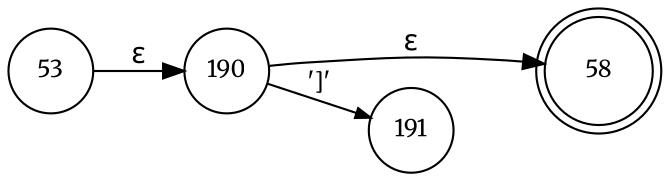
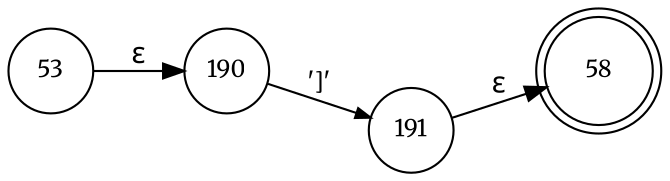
  digraph {
    fontname=Merriweather
    rankdir=LR
    node [fixedsize=true fontname=Merriweather fontsize=11 shape=circle peripheries=1]
    edge [fontname=Merriweather]
    n1 [label=58 shape=doublecircle width=.6 peripheries=""]
    n2 [label=53 width=.55]
    n3 [label=190 width=.55]
    n4 [label=191 width=.55]
    n2 -> n3 [label="&epsilon;"]
    n3 -> n4 [arrowhead=normal arrowsize=.7 fontsize=11 label="']'"]
-   n3 -> n1 [label="&epsilon;"]
+   n4 -> n1 [label="&epsilon;"]
  }
